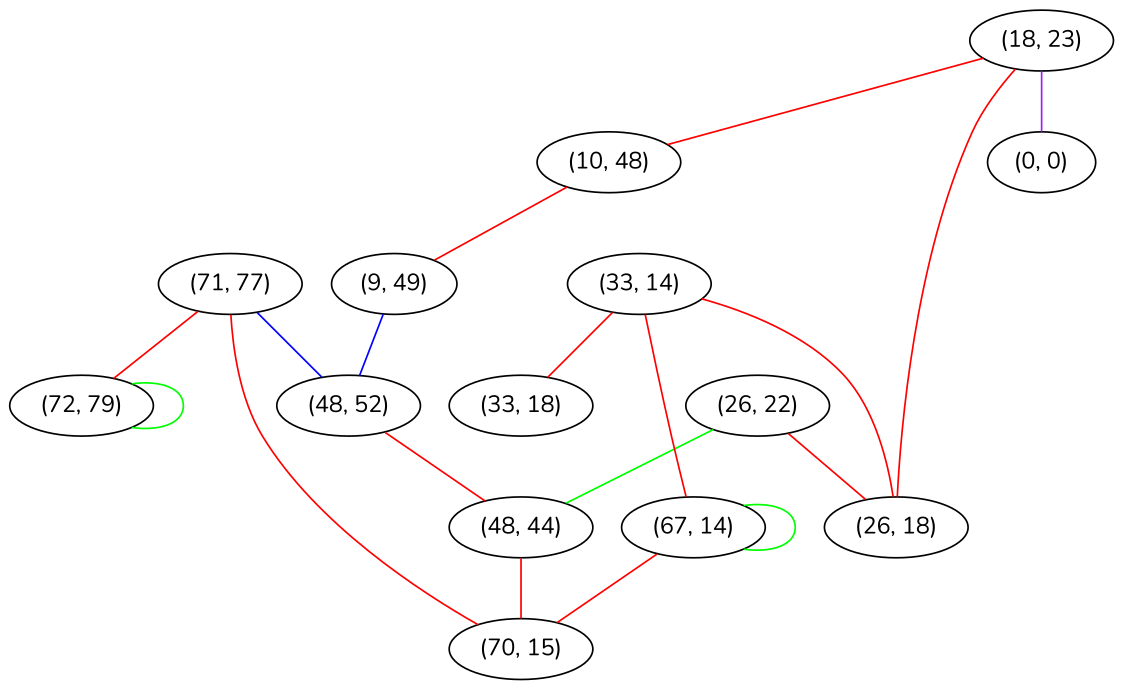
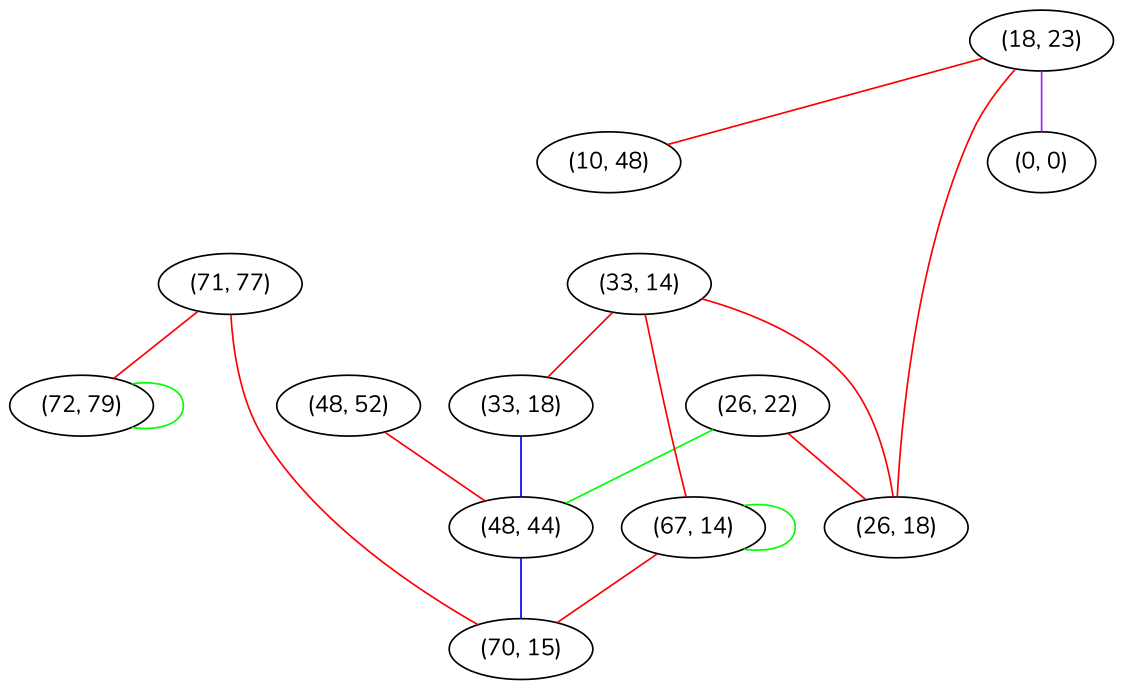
  graph {
    fontname=Nunito
    node [fontname=Nunito]
    edge [color=red fontname=Nunito weight=1]
    "(10, 48)"
-   "(9, 49)"
    "(71, 77)"
    "(48, 52)"
    "(70, 15)"
    "(72, 79)"
    "(18, 23)"
    "(0, 0)"
    "(26, 18)"
    "(26, 22)"
    "(48, 44)"
    "(33, 14)"
    "(33, 18)"
    "(67, 14)"
-   "(10, 48)" -- "(9, 49)"
-   "(9, 49)" -- "(48, 52)" [color=blue weight=3]
-   "(71, 77)" -- "(48, 52)" [color=blue weight=3]
    "(71, 77)" -- "(70, 15)"
    "(71, 77)" -- "(72, 79)"
    "(48, 52)" -- "(48, 44)"
    "(72, 79)" -- "(72, 79)" [color=green weight=2]
    "(18, 23)" -- "(10, 48)"
    "(18, 23)" -- "(0, 0)" [color=purple weight=4]
    "(18, 23)" -- "(26, 18)"
    "(26, 22)" -- "(26, 18)"
    "(26, 22)" -- "(48, 44)" [color=green weight=3]
-   "(48, 44)" -- "(70, 15)" [weight=3]
+   "(48, 44)" -- "(70, 15)" [color=blue weight=3]
    "(33, 14)" -- "(26, 18)"
    "(33, 14)" -- "(33, 18)"
    "(33, 14)" -- "(67, 14)"
+   "(33, 18)" -- "(48, 44)" [color=blue weight=3]
    "(67, 14)" -- "(70, 15)"
    "(67, 14)" -- "(67, 14)" [color=green weight=2]
  }
